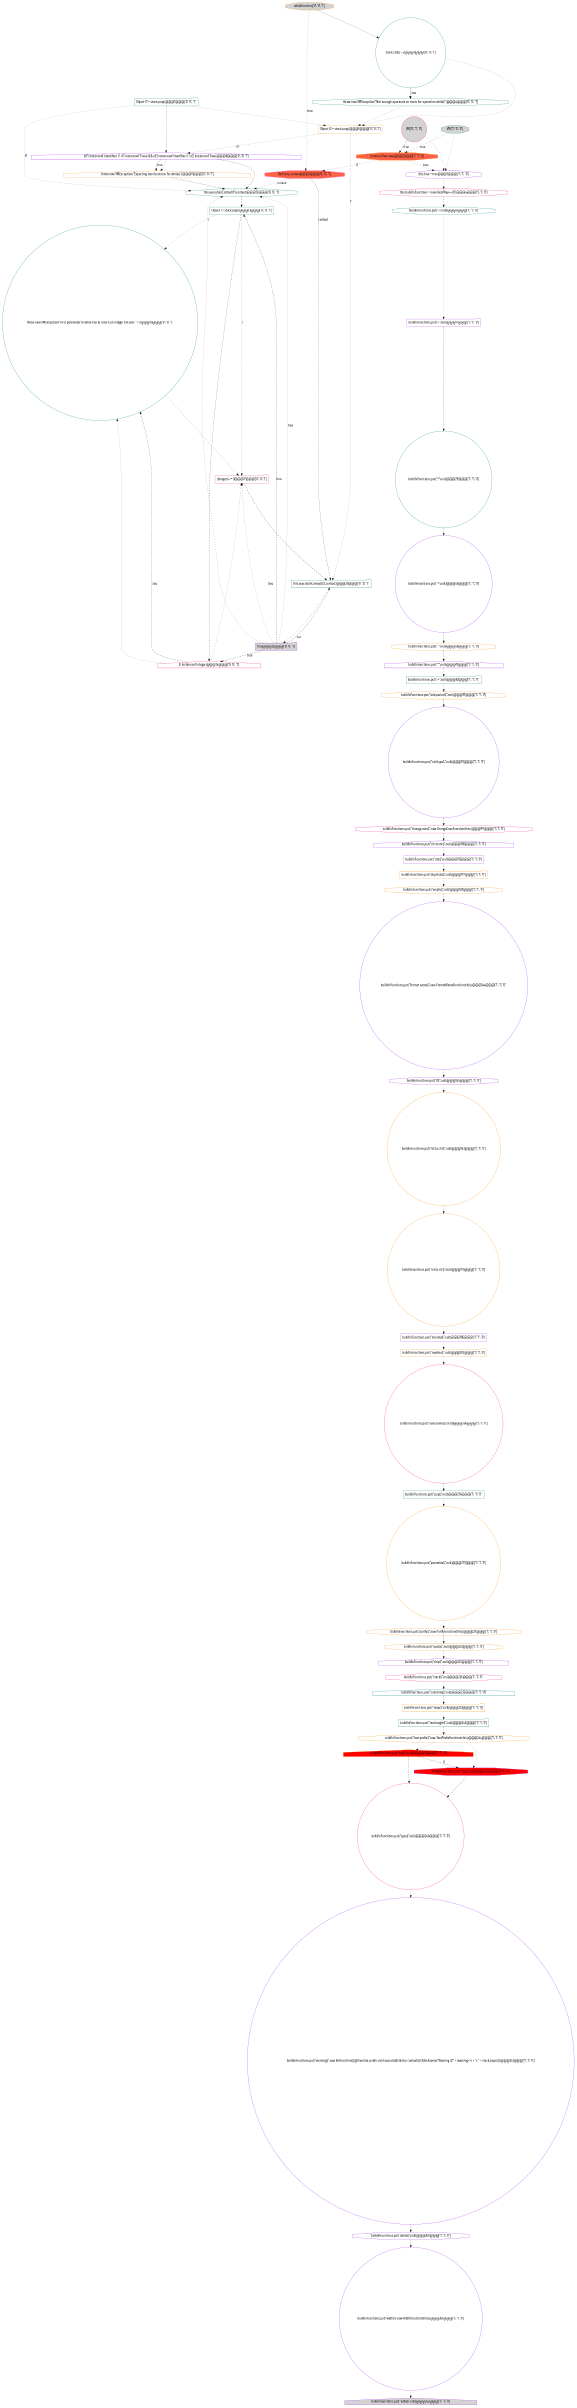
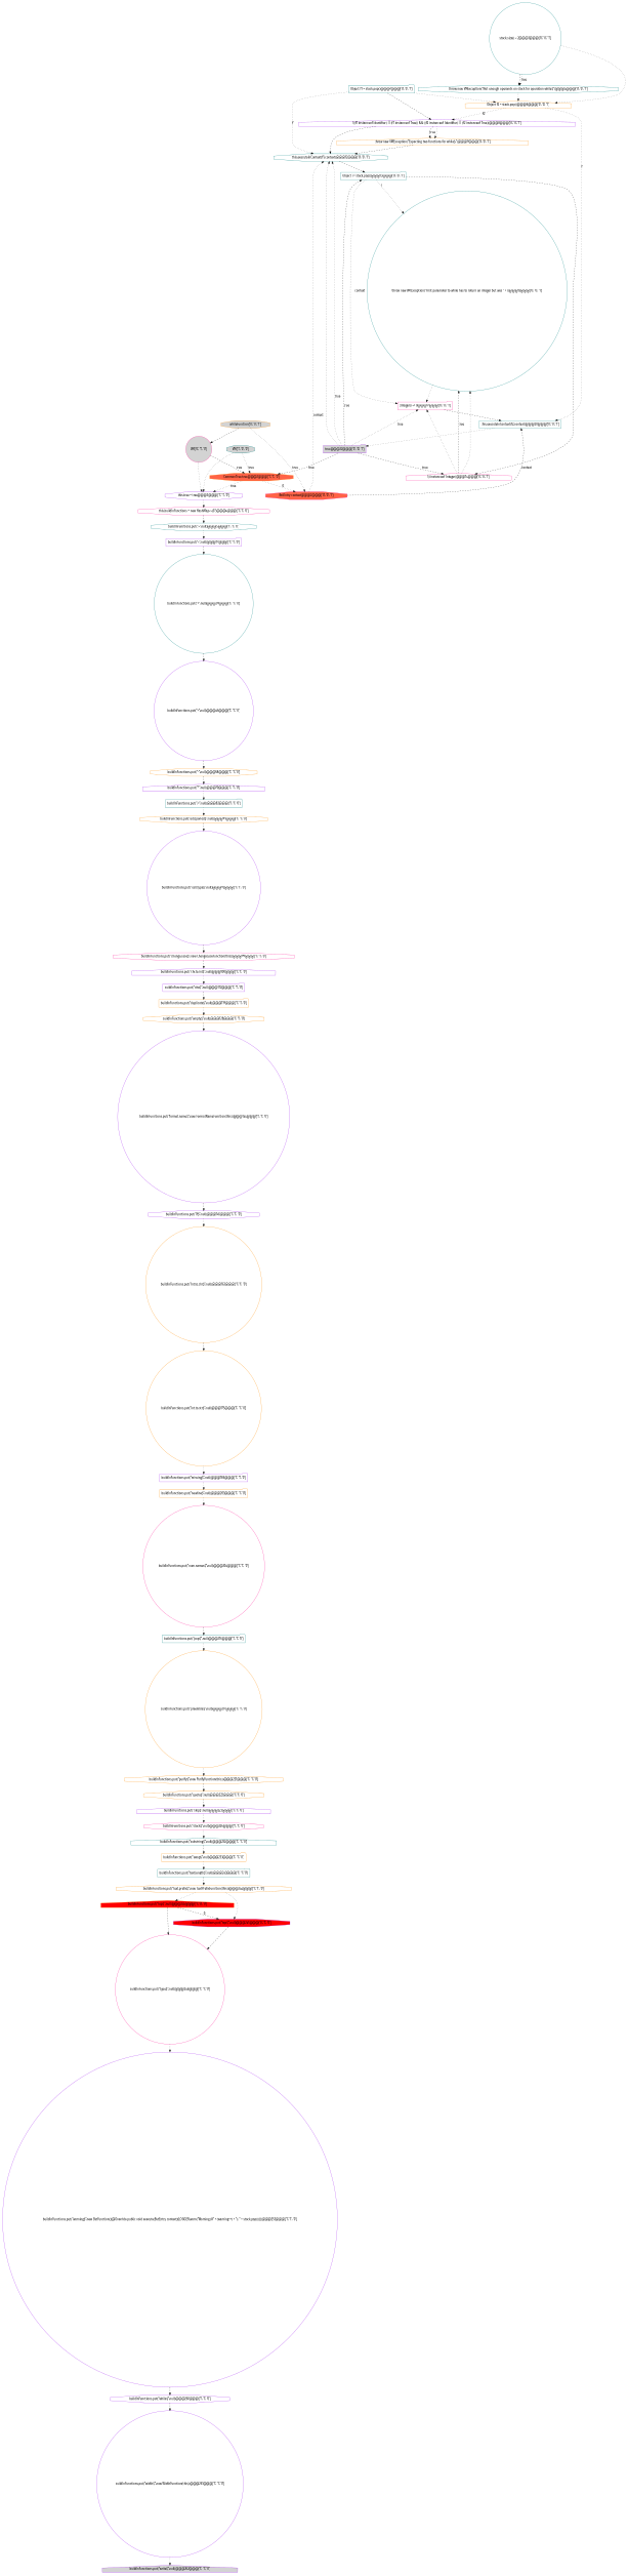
  digraph {
    fontname="Fira Sans"
    node [color=purple fillcolor=white fontname="Fira Sans" shape=octagon style=filled]
    edge [fontname="Fira Sans" style=dotted]
    n1 [color=darkorange label="throw new VMException(\"Expecting two functions for while$.\")@@@9@@@['0', '0', '1']" shape=house]
    n2 [color=teal label="this.executeInContext(f1,context)@@@12@@@['0', '0', '1']"]
    n3 [color=teal label="Object i = stack.pop()@@@13@@@['0', '0', '1']" shape=folder]
    n4 [color=teal fillcolor=lightgray label="VM['1', '0', '0']"]
    n5 [color=darkorange fillcolor=tomato label="CommonTree tree@@@2@@@['1', '1', '0']"]
    n6 [label="this.tree = tree@@@3@@@['1', '1', '0']"]
    n7 [color=deeppink fillcolor=tomato label="BstEntry context@@@2@@@['0', '0', '1']"]
    n8 [color=deeppink label="this.buildInFunctions = new HashMap<>(37)@@@4@@@['1', '1', '0']"]
    n9 [color=teal label="buildInFunctions.put(\"text.length$\",null)@@@243@@@['1', '1', '0']" shape=folder]
    n10 [color=darkorange label="buildInFunctions.put(\"text.prefix$\",new TextPrefixFunction(this))@@@244@@@['1', '1', '0']"]
    n11 [color=darkorange fillcolor=red label="buildInFunctions.put(\"top$\",null)@@@245@@@['1', '0', '0']" shape=house]
    n12 [fillcolor=red label="buildInFunctions.put(\"top$\",null)@@@245@@@['0', '1', '0']"]
    n13 [color=teal label="throw new VMException(\"First parameter to while has to return an integer but was \" + i)@@@15@@@['0', '0', '1']" shape=circle]
    n14 [color=deeppink label="(Integer)i <= 0@@@17@@@['0', '0', '1']" shape=folder]
    n15 [color=teal label="this.executeInContext(f2,context)@@@20@@@['0', '0', '1']" shape=folder]
    n16 [color=deeppink label="buildInFunctions.put(\"num.names$\",null)@@@204@@@['1', '1', '0']" shape=circle]
    n17 [color=teal label="buildInFunctions.put(\"pop$\",null)@@@216@@@['1', '1', '0']" shape=folder]
    n18 [color=darkorange label="buildInFunctions.put(\"preamble$\",null)@@@217@@@['1', '1', '0']" shape=circle]
    n19 [label="buildInFunctions.put(\"cite$\",null)@@@112@@@['1', '1', '0']" shape=folder]
    n20 [color=darkorange label="buildInFunctions.put(\"duplicate$\",null)@@@119@@@['1', '1', '0']" shape=folder]
    n21 [color=darkorange label="buildInFunctions.put(\"empty$\",null)@@@128@@@['1', '1', '0']"]
    n22 [label="buildInFunctions.put(\"width$\",new WidthFunction(this))@@@261@@@['1', '1', '0']" shape=circle]
    n23 [fillcolor=lightgray label="buildInFunctions.put(\"write$\",null)@@@262@@@['1', '1', '0']" shape=house]
    n24 [fillcolor=lightgray label="true@@@22@@@['0', '0', '1']" shape=folder]
    n25 [color=deeppink label="!(i instanceof Integer)@@@14@@@['0', '0', '1']" shape=house]
    n26 [label="buildInFunctions.put(\"+\",null)@@@46@@@['1', '1', '0']" shape=circle]
    n27 [color=darkorange label="buildInFunctions.put(\"-\",null)@@@58@@@['1', '1', '0']"]
    n28 [label="buildInFunctions.put(\"*\",null)@@@70@@@['1', '1', '0']" shape=house]
    n29 [color=darkorange label="buildInFunctions.put(\"add.period$\",null)@@@91@@@['1', '1', '0']"]
    n30 [label="buildInFunctions.put(\"call.type$\",null)@@@92@@@['1', '1', '0']" shape=circle]
    n31 [color=deeppink label="buildInFunctions.put(\"change.case$\",new ChangeCaseFunction(this))@@@99@@@['1', '1', '0']"]
    n32 [color=darkorange label="buildInFunctions.put(\"newline$\",null)@@@203@@@['1', '1', '0']" shape=folder]
    n33 [color=darkorange label="buildInFunctions.put(\"int.to.chr$\",null)@@@163@@@['1', '1', '0']" shape=circle]
    n34 [color=darkorange label="buildInFunctions.put(\"int.to.str$\",null)@@@175@@@['1', '1', '0']" shape=circle]
    n35 [label="buildInFunctions.put(\"missing$\",null)@@@186@@@['1', '1', '0']" shape=folder]
    n36 [color=teal label="throw new VMException(\"Not enough operands on stack for operation while$\")@@@4@@@['0', '0', '1']"]
-   n37 [color=darkorange label="Object f2 = stack.pop()@@@6@@@['0', '0', '1']" shape=folder]
+   n37 [color=darkorange label="Object f2 = stack.pop()@@@6@@@['0', '0', '1']" shape=house]
    n38 [label="!((f1 instanceof Identifier) || (f1 instanceof Tree)) && ((f2 instanceof Identifier) || (f2 instanceof Tree))@@@8@@@['0', '0', '1']" shape=house]
    n39 [color=deeppink label="buildInFunctions.put(\"stack$\",null)@@@226@@@['1', '1', '0']"]
    n40 [color=teal label="buildInFunctions.put(\"substring$\",null)@@@232@@@['1', '1', '0']" shape=house]
    n41 [color=darkorange label="buildInFunctions.put(\"swap$\",null)@@@233@@@['1', '1', '0']" shape=folder]
    n42 [label="buildInFunctions.put(\"format.name$\",new FormatNameFunction(this))@@@144@@@['1', '1', '0']" shape=circle]
    n43 [color=deeppink label="buildInFunctions.put(\"type$\",null)@@@246@@@['1', '1', '0']" shape=circle]
    n44 [label="buildInFunctions.put(\"warning$\",new BstFunction(){@Override public void execute(BstEntry context){LOGGER.warn(\"Warning (#\" + (warning++) + \"): \" + stack.pop())}})@@@253@@@['1', '1', '0']" shape=circle]
    n45 [label="buildInFunctions.put(\"while$\",null)@@@260@@@['1', '1', '0']"]
    n46 [color=darkorange label="buildInFunctions.put(\"quote$\",null)@@@222@@@['1', '1', '0']"]
    n47 [label="buildInFunctions.put(\"skip$\",null)@@@223@@@['1', '1', '0']" shape=house]
    n48 [color=teal label="Object f1 = stack.pop()@@@7@@@['0', '0', '1']" shape=folder]
    n49 [color=darkorange fillcolor=lightgray label="whileFunction['0', '0', '1']"]
    n50 [color=teal label="stack.size() < 2@@@3@@@['0', '0', '1']" shape=circle]
    n51 [color=darkorange label="buildInFunctions.put(\"purify$\",new PurifyFunction(this))@@@221@@@['1', '1', '0']"]
    n52 [color=teal label="buildInFunctions.put(\":=\",null)@@@82@@@['1', '1', '0']" shape=folder]
    n53 [color=teal label="buildInFunctions.put(\"=\",null)@@@29@@@['1', '1', '0']" shape=circle]
    n54 [color=deeppink fillcolor=lightgray label="VM['0', '1', '0']" shape=circle]
    n55 [color=teal label="buildInFunctions.put(\">\",null)@@@5@@@['1', '1', '0']"]
    n56 [label="buildInFunctions.put(\"<\",null)@@@17@@@['1', '1', '0']" shape=folder]
    n57 [label="buildInFunctions.put(\"chr.to.int$\",null)@@@100@@@['1', '1', '0']" shape=house]
    n58 [label="buildInFunctions.put(\"if$\",null)@@@145@@@['1', '1', '0']"]
    n1 -> n2 [style=dashed]
    n2 -> n3 [style=dashed]
    n3 -> n13 [label=i]
-   n3 -> n14 [label=i]
+   n3 -> n14 [label=context]
    n3 -> n25 [style=dashed]
    n4 -> n5 [label=true]
    n4 -> n6
    n5 -> n6 [label=tree]
    n5 -> n7 [label=0]
    n6 -> n8
    n7 -> n2 [label=context]
    n7 -> n15 [label=context style=dashed]
    n8 -> n55 [style=dashed]
    n9 -> n10 [style=dashed]
    n10 -> n11
    n10 -> n12
    n11 -> n12 [label=0 style=dashed]
    n11 -> n43 [style=dashed]
    n12 -> n43 [style=dashed]
    n13 -> n14
    n14 -> n15 [style=dashed]
    n15 -> n24
    n16 -> n17 [style=dashed]
    n17 -> n18
    n18 -> n51
    n19 -> n20 [style=dashed]
    n20 -> n21
    n21 -> n42 [style=dashed]
    n22 -> n23
    n24 -> n2
    n24 -> n2 [label=true]
    n24 -> n3 [label=true style=dashed]
    n24 -> n14 [label=true]
-   n24 -> n15 [label=true style=dashed]
+   n24 -> n5 [label=true style=dashed]
    n24 -> n25 [label=true style=dashed]
    n25 -> n13 [label=true style=dashed]
    n25 -> n13
    n25 -> n14
    n26 -> n27 [style=dashed]
    n27 -> n28 [style=dashed]
    n28 -> n52
    n29 -> n30 [style=dashed]
    n30 -> n31 [style=dashed]
    n31 -> n57 [style=dashed]
    n32 -> n16
    n33 -> n34 [style=dashed]
    n34 -> n35
    n35 -> n32
    n36 -> n37
    n37 -> n15 [label=f1]
    n37 -> n38 [label=f2]
    n38 -> n1
    n38 -> n1 [label=true style=dashed]
    n38 -> n2 [style=dashed]
    n39 -> n40
    n40 -> n41 [style=dashed]
    n41 -> n9
    n42 -> n58 [style=dashed]
    n43 -> n44
    n44 -> n45 [style=dashed]
    n45 -> n22 [style=dashed]
    n46 -> n47 [style=dashed]
    n47 -> n39
    n48 -> n2 [label=f1]
    n48 -> n37
    n48 -> n38 [style=dashed]
    n49 -> n7 [label=true]
-   n49 -> n50 [style=dashed]
+   n49 -> n54 [style=dashed]
    n50 -> n36 [label=true]
    n50 -> n36 [style=dashed]
    n50 -> n37
    n51 -> n46 [style=dashed]
    n52 -> n29
    n53 -> n26 [style=dashed]
    n54 -> n5 [label=true style=dashed]
    n54 -> n6
    n55 -> n56
    n56 -> n53 [style=dashed]
    n57 -> n19
    n58 -> n33
  }
